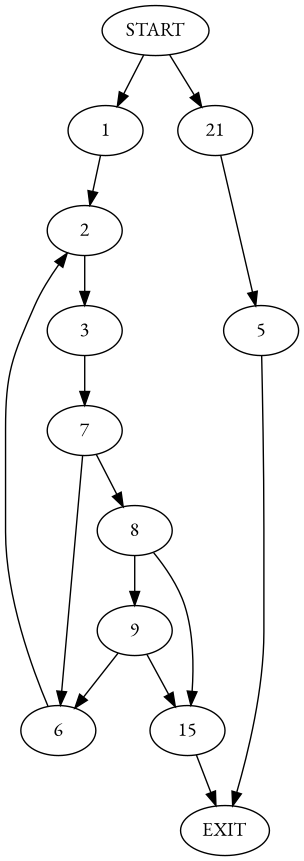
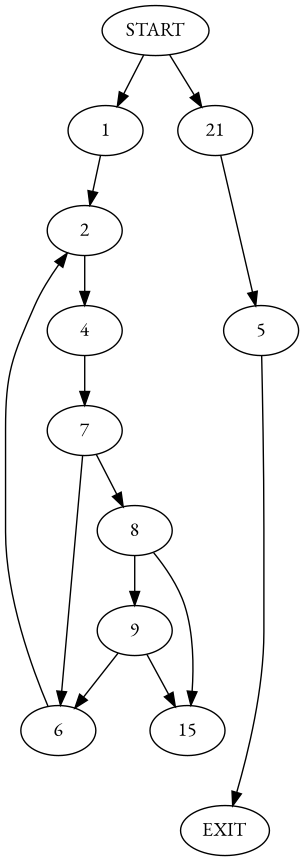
  digraph {
    fontname="EB Garamond"
    node [fontname="EB Garamond"]
    edge [fontname="EB Garamond"]
    n1 [label=START]
    1
    n3 [label=21]
    2
    5
    n6 [label=EXIT]
-   4 [label=3]
+   4
    7
    6
    8
    9
    n12 [label=15]
    n1 -> 1
    n1 -> n3
    1 -> 2
    n3 -> 5
    2 -> 4
    5 -> n6
    4 -> 7
    7 -> 6
    7 -> 8
    6 -> 2
    8 -> 9
    8 -> n12
    9 -> 6
    9 -> n12
-   n12 -> n6
  }
